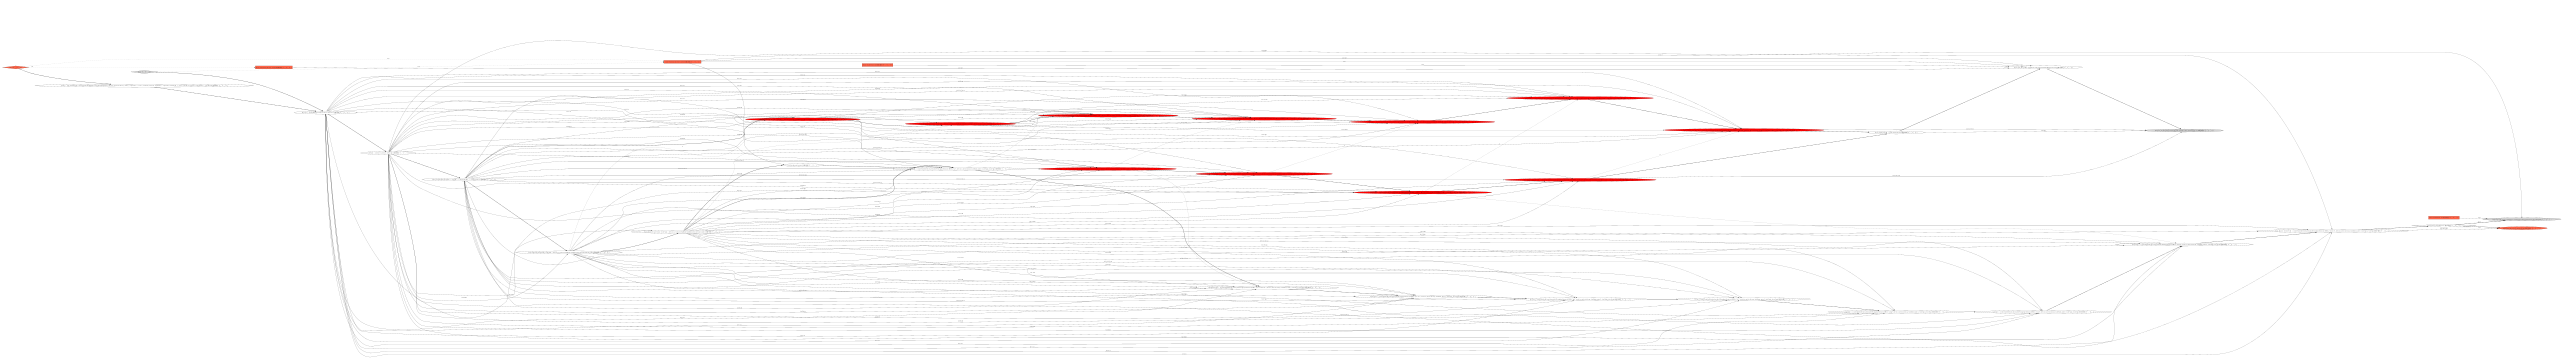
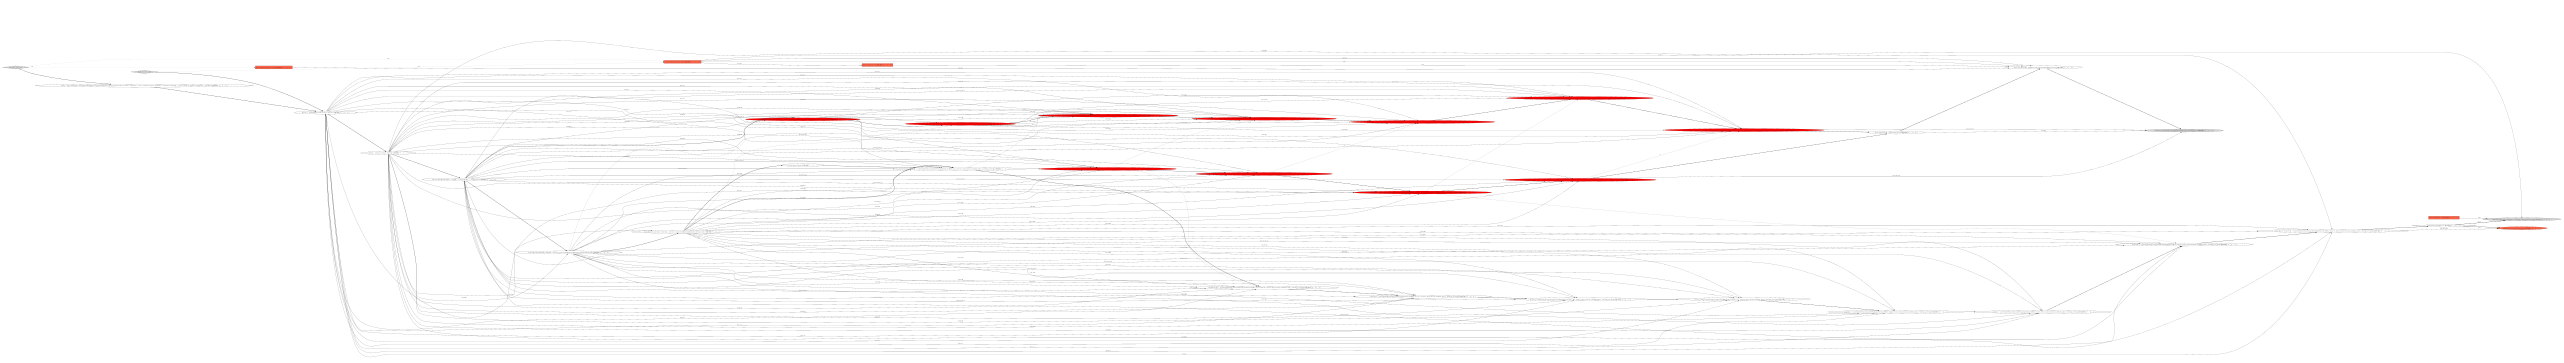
  digraph {
    fontname="IBM Plex Mono"
    rankdir=LR
    node [fillcolor=white fontname="IBM Plex Mono" shape=ellipse style=filled]
    edge [fontname="IBM Plex Mono" style=solid]
    n1 [fillcolor=tomato label="final StateStore root@@@2@@@['0', '0', '1']" shape=box]
    n2 [fillcolor=lightgray label="super.edu.fdu.CPPDG.tinypdg.pe.ExpressionInfo@c410decontextroot@@@26@@@['0', '0', '1']"]
    n3 [label="rangeTime = createTaskAndStoreLatencyAndThroughputSensors(DEBUG,\"range\",metrics,metricsGroup,taskName,name(),taskTags,storeTags)@@@14@@@['0', '0', '1']"]
    n4 [label="flushTime = createTaskAndStoreLatencyAndThroughputSensors(DEBUG,\"flush\",metrics,metricsGroup,taskName,name(),taskTags,storeTags)@@@15@@@['0', '0', '1']"]
    n5 [label="deleteTime = createTaskAndStoreLatencyAndThroughputSensors(DEBUG,\"delete\",metrics,metricsGroup,taskName,name(),taskTags,storeTags)@@@16@@@['0', '0', '1']"]
    n6 [fillcolor=red label="removeTime = createTaskAndStoreLatencyAndThroughputSensors(DEBUG,\"remove\",metrics,metricsGroup,threadId,taskName,name(),taskTags,storeTags)@@@12@@@['0', '1', '0']"]
    n7 [fillcolor=red label="final Sensor restoreTime = createTaskAndStoreLatencyAndThroughputSensors(DEBUG,\"restore\",metrics,metricsGroup,threadId,taskName,name(),taskTags,storeTags)@@@13@@@['0', '1', '0']"]
    n8 [fillcolor=lightgray label="{metrics.recordLatency(restoreTime,startNs,time.nanoseconds())}@@@18@@@['1', '1', '0']"]
    n9 [label="final long startNs = time.nanoseconds()@@@14@@@['1', '1', '0']"]
    n10 [label="final Map<String,String> taskTags = metrics.storeLevelTagMap(taskName,metricsScope,ROLLUP_VALUE)@@@6@@@['1', '0', '1']"]
    n11 [label="final Map<String,String> storeTags = metrics.storeLevelTagMap(taskName,metricsScope,name())@@@7@@@['1', '0', '1']"]
    n12 [label="putIfAbsentTime = createTaskAndStoreLatencyAndThroughputSensors(DEBUG,\"put-if-absent\",metrics,metricsGroup,taskName,name(),taskTags,storeTags)@@@10@@@['0', '0', '1']"]
    n13 [label="putAllTime = createTaskAndStoreLatencyAndThroughputSensors(DEBUG,\"put-all\",metrics,metricsGroup,taskName,name(),taskTags,storeTags)@@@11@@@['0', '0', '1']"]
    n14 [fillcolor=red label="fetchTime = createTaskAndStoreLatencyAndThroughputSensors(DEBUG,\"fetch\",metrics,metricsGroup,taskName,name(),taskTags,storeTags)@@@10@@@['1', '0', '0']"]
    n15 [fillcolor=red label="final Sensor restoreTime = createTaskAndStoreLatencyAndThroughputSensors(DEBUG,\"restore\",metrics,metricsGroup,taskName,name(),taskTags,storeTags)@@@13@@@['1', '0', '0']"]
    n16 [label="getTime = createTaskAndStoreLatencyAndThroughputSensors(DEBUG,\"get\",metrics,metricsGroup,taskName,name(),taskTags,storeTags)@@@12@@@['0', '0', '1']"]
    n17 [label="allTime = createTaskAndStoreLatencyAndThroughputSensors(DEBUG,\"all\",metrics,metricsGroup,taskName,name(),taskTags,storeTags)@@@13@@@['0', '0', '1']"]
    n18 [label="putTime = createTaskAndStoreLatencyAndThroughputSensors(DEBUG,\"put\",metrics,metricsGroup,taskName,name(),taskTags,storeTags)@@@9@@@['1', '0', '1']"]
    n19 [fillcolor=red label="flushTime = createTaskAndStoreLatencyAndThroughputSensors(DEBUG,\"flush\",metrics,metricsGroup,taskName,name(),taskTags,storeTags)@@@11@@@['1', '0', '0']"]
    n20 [label="final Sensor restoreTime = createTaskAndStoreLatencyAndThroughputSensors(DEBUG,\"restore\",metrics,metricsGroup,taskName,name(),taskTags,storeTags)@@@17@@@['0', '0', '1']"]
    n21 [fillcolor=red label="removeTime = createTaskAndStoreLatencyAndThroughputSensors(DEBUG,\"remove\",metrics,metricsGroup,taskName,name(),taskTags,storeTags)@@@12@@@['1', '0', '0']"]
    n22 [fillcolor=red label="final Map<String,String> taskTags = metrics.storeLevelTagMap(threadId,taskName,metricsScope,ROLLUP_VALUE)@@@7@@@['0', '1', '0']"]
    n23 [fillcolor=red label="final Map<String,String> storeTags = metrics.storeLevelTagMap(threadId,taskName,metricsScope,name())@@@8@@@['0', '1', '0']"]
    n24 [label="initStoreSerde(context)@@@8@@@['0', '0', '1']"]
    n25 [fillcolor=red label="fetchTime = createTaskAndStoreLatencyAndThroughputSensors(DEBUG,\"fetch\",metrics,metricsGroup,threadId,taskName,name(),taskTags,storeTags)@@@10@@@['0', '1', '0']"]
    n26 [fillcolor=red label="putTime = createTaskAndStoreLatencyAndThroughputSensors(DEBUG,\"put\",metrics,metricsGroup,threadId,taskName,name(),taskTags,storeTags)@@@9@@@['0', '1', '0']"]
    n27 [fillcolor=red label="flushTime = createTaskAndStoreLatencyAndThroughputSensors(DEBUG,\"flush\",metrics,metricsGroup,threadId,taskName,name(),taskTags,storeTags)@@@11@@@['0', '1', '0']"]
    n28 [fillcolor=tomato label="measureLatency(null,restoreTime)@@@19@@@['0', '0', '1']"]
    n29 [label="restoreTime.shouldRecord()@@@18@@@['0', '0', '1']" shape=diamond]
    n30 [label="super.edu.fdu.CPPDG.tinypdg.pe.ExpressionInfo@c41001contextroot@@@16@@@['1', '1', '0']"]
    n31 [fillcolor=lightgray label="init['0', '0', '1']" shape=diamond]
    n32 [fillcolor=tomato label="final ProcessorContext context@@@2@@@['1', '1', '1']" shape=box]
    n33 [label="metrics = (StreamsMetricsImpl)context.metrics()@@@3@@@['1', '1', '1']"]
    n34 [label="taskName = context.taskId().toString()@@@4@@@['1', '1', '1']"]
    n35 [label="serdes = new StateSerdes<>(ProcessorStateManager.storeChangelogTopic(context.applicationId(),name()),keySerde == null? (Serde<K>)context.keySerde(): keySerde,valueSerde == null? (Serde<V>)context.valueSerde(): valueSerde)@@@3@@@['1', '1', '0']"]
-   n36 [fillcolor=tomato label="init['1', '0', '0']" shape=diamond]
+   n36 [fillcolor=lightgray label="init['1', '0', '0']" shape=diamond]
    n37 [fillcolor=tomato label="final ProcessorContext context@@@2@@@['1', '0', '0']" shape=box]
    n38 [fillcolor=tomato label="final StateStore root@@@2@@@['0', '1', '0']" shape=box]
    n39 [label="final String metricsGroup = \"stream-\" + metricsScope + \"-state-metrics\"@@@5@@@['1', '1', '1']"]
    n1 -> n2 [label=root]
    n3 -> n4 [style=bold]
    n4 -> n5 [style=bold]
    n5 -> n20 [style=bold]
    n6 -> n7 [style=bold]
    n7 -> n8 [label=restoreTime]
    n7 -> n9 [style=bold]
    n9 -> n8 [label=startNs]
    n9 -> n30 [style=bold]
    n10 -> n3 [label=taskTags]
    n10 -> n4 [label=taskTags]
    n10 -> n5 [label=taskTags]
    n10 -> n11 [style=bold]
    n10 -> n12 [label=taskTags]
    n10 -> n13 [label=taskTags]
    n10 -> n14 [label=taskTags]
    n10 -> n15 [label=taskTags]
    n10 -> n16 [label=taskTags]
    n10 -> n17 [label=taskTags]
    n10 -> n18 [label=taskTags]
    n10 -> n19 [label=taskTags]
    n10 -> n20 [label=taskTags]
    n10 -> n21 [label=taskTags]
    n10 -> n22 [label=0 style=dashed]
    n11 -> n3 [label=storeTags]
    n11 -> n4 [label=storeTags]
    n11 -> n5 [label=storeTags]
    n11 -> n12 [label=storeTags]
    n11 -> n13 [label=storeTags]
    n11 -> n14 [label=storeTags]
    n11 -> n15 [label=storeTags]
    n11 -> n16 [label=storeTags]
    n11 -> n17 [label=storeTags]
    n11 -> n18 [label=storeTags]
    n11 -> n18 [style=bold]
    n11 -> n19 [label=storeTags]
    n11 -> n20 [label=storeTags]
    n11 -> n21 [label=storeTags]
    n11 -> n23 [label=0 style=dashed]
    n11 -> n24 [style=bold]
    n12 -> n13 [style=bold]
    n13 -> n16 [style=bold]
    n14 -> n12 [label=0 style=dashed]
    n14 -> n19 [style=bold]
    n14 -> n25 [label=0 style=dashed]
    n15 -> n7 [label=0 style=dashed]
    n15 -> n8 [label=restoreTime]
    n15 -> n9 [style=bold]
    n16 -> n17 [style=bold]
    n17 -> n3 [style=bold]
    n18 -> n12 [style=bold]
    n18 -> n14 [style=bold]
    n18 -> n26 [label=0 style=dashed]
    n19 -> n21 [style=bold]
    n19 -> n27 [label=0 style=dashed]
    n20 -> n28 [label=restoreTime]
    n20 -> n29 [style=bold]
    n21 -> n5 [label=0 style=dashed]
    n21 -> n6 [label=0 style=dashed]
    n21 -> n15 [style=bold]
    n22 -> n6 [label=taskTags]
    n22 -> n7 [label=taskTags]
    n22 -> n23 [style=bold]
    n22 -> n25 [label=taskTags]
    n22 -> n26 [label=taskTags]
    n22 -> n27 [label=taskTags]
    n23 -> n6 [label=storeTags]
    n23 -> n7 [label=storeTags]
    n23 -> n25 [label=storeTags]
    n23 -> n26 [style=bold]
    n23 -> n26 [label=storeTags]
    n23 -> n27 [label=storeTags]
    n24 -> n18 [style=bold]
    n25 -> n27 [style=bold]
    n26 -> n25 [style=bold]
    n27 -> n6 [style=bold]
    n29 -> n2 [style=bold]
    n29 -> n2 [label=false style=dotted]
    n29 -> n28 [style=bold]
    n29 -> n28 [label=true style=dotted]
    n30 -> n8 [style=bold]
    n31 -> n32 [label=true style=dotted]
    n31 -> n33 [style=bold]
    n32 -> n2 [label=context]
-   n32 -> n24 [label=context]
+   n32 -> n38 [label=context]
    n32 -> n30 [label=context]
    n32 -> n30 [label=root]
    n33 -> n3 [label=metrics]
    n33 -> n4 [label=metrics]
    n33 -> n5 [label=metrics]
    n33 -> n6 [label=metrics]
    n33 -> n7 [label=metrics]
    n33 -> n12 [label=metrics]
    n33 -> n13 [label=metrics]
    n33 -> n14 [label=metrics]
    n33 -> n15 [label=metrics]
    n33 -> n16 [label=metrics]
    n33 -> n17 [label=metrics]
    n33 -> n18 [label=metrics]
    n33 -> n19 [label=metrics]
    n33 -> n20 [label=metrics]
    n33 -> n21 [label=metrics]
    n33 -> n25 [label=metrics]
    n33 -> n26 [label=metrics]
    n33 -> n27 [label=metrics]
    n33 -> n34 [style=bold]
    n34 -> n3 [label=taskName]
    n34 -> n4 [label=taskName]
    n34 -> n5 [label=taskName]
    n34 -> n6 [label=taskName]
    n34 -> n7 [label=taskName]
    n34 -> n10 [label=taskName]
    n34 -> n11 [label=taskName]
    n34 -> n12 [label=taskName]
    n34 -> n13 [label=taskName]
    n34 -> n14 [label=taskName]
    n34 -> n15 [label=taskName]
    n34 -> n16 [label=taskName]
    n34 -> n17 [label=taskName]
    n34 -> n18 [label=taskName]
    n34 -> n19 [label=taskName]
    n34 -> n20 [label=taskName]
    n34 -> n21 [label=taskName]
    n34 -> n22 [label=taskName]
    n34 -> n23 [label=taskName]
    n34 -> n25 [label=taskName]
    n34 -> n26 [label=taskName]
    n34 -> n27 [label=taskName]
    n34 -> n39 [style=bold]
    n35 -> n33 [style=bold]
    n36 -> n32 [label=true style=dotted]
    n36 -> n35 [style=bold]
    n36 -> n37 [label=true style=dotted]
    n37 -> n30 [label=context]
    n38 -> n30 [label=root]
    n39 -> n3 [label=metricsGroup]
    n39 -> n4 [label=metricsGroup]
    n39 -> n5 [label=metricsGroup]
    n39 -> n6 [label=metricsGroup]
    n39 -> n7 [label=metricsGroup]
    n39 -> n10 [style=bold]
    n39 -> n12 [label=metricsGroup]
    n39 -> n13 [label=metricsGroup]
    n39 -> n14 [label=metricsGroup]
    n39 -> n15 [label=metricsGroup]
    n39 -> n16 [label=metricsGroup]
    n39 -> n17 [label=metricsGroup]
    n39 -> n18 [label=metricsGroup]
    n39 -> n19 [label=metricsGroup]
    n39 -> n20 [label=metricsGroup]
    n39 -> n21 [label=metricsGroup]
    n39 -> n22 [style=bold]
    n39 -> n25 [label=metricsGroup]
    n39 -> n26 [label=metricsGroup]
    n39 -> n27 [label=metricsGroup]
  }
